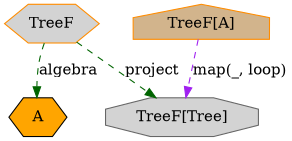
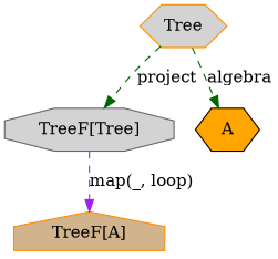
  digraph {
    node [color=darkorange fillcolor=lightgrey shape=hexagon style=filled]
    edge [color=darkgreen style=dashed]
-   n1 [label=TreeF]
+   n1 [label=Tree]
    n2 [color=gray40 label="TreeF[Tree]" shape=octagon]
    A [color=black fillcolor=orange]
    n4 [fillcolor=tan label="TreeF[A]" shape=house]
    n1 -> n2 [label=project]
    n1 -> A [label=algebra]
-   n4 -> n2 [color=purple label="map(_, loop)"]
+   n2 -> n4 [color=purple label="map(_, loop)"]
  }
